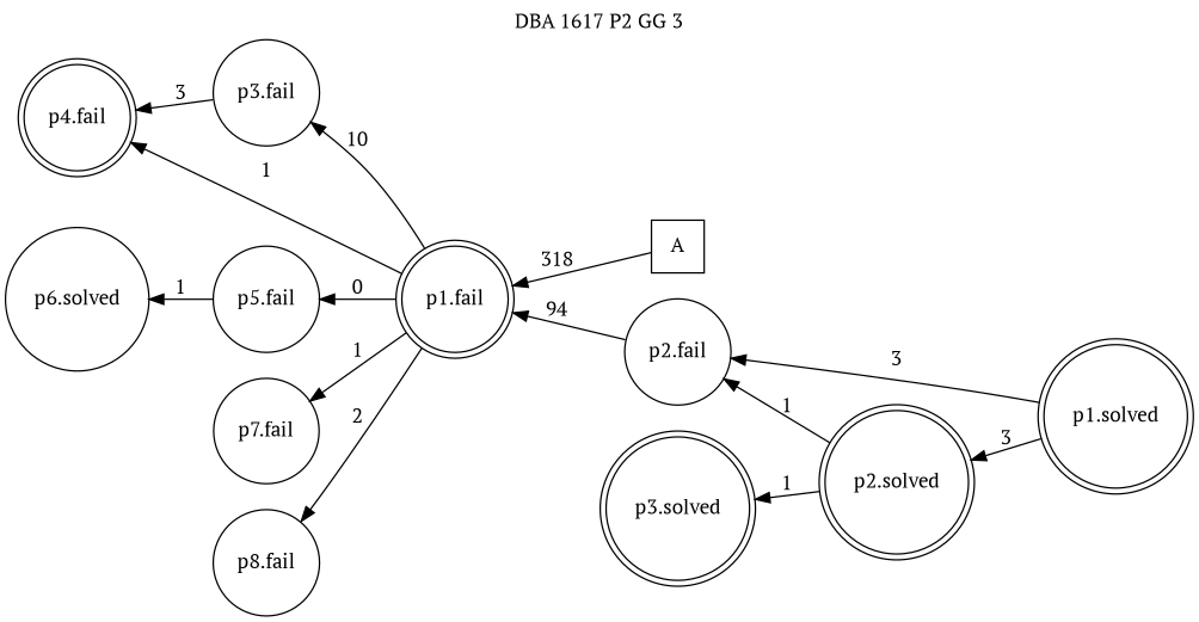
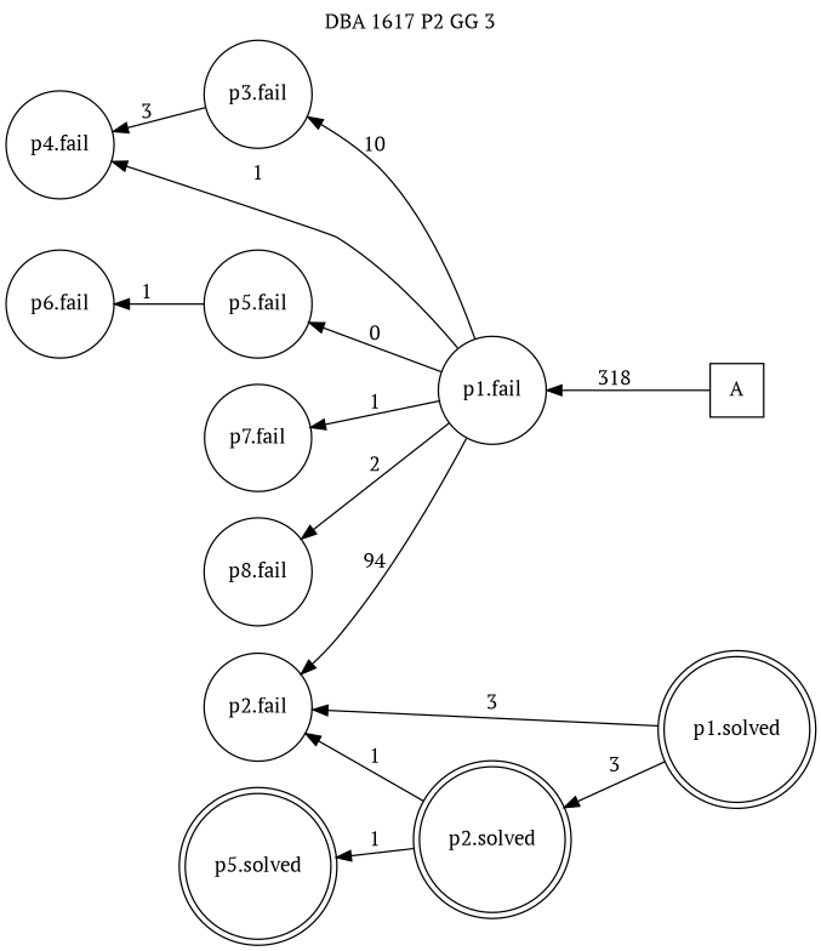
  digraph {
    fontname="PT Serif"
    label=" DBA 1617 P2 GG 3 "
    labelloc=tl
    rankdir=RL
    node [fontname="PT Serif" shape=circle]
    edge [fontname="PT Serif"]
    n1 [label=A shape=square]
-   n2 [label="p1.fail" shape=doublecircle]
+   n2 [label="p1.fail"]
    n3 [label="p3.fail"]
    n4 [label="p2.fail"]
-   n5 [label="p4.fail" shape=doublecircle]
+   n5 [label="p4.fail"]
    n6 [label="p5.fail"]
    n7 [label="p7.fail"]
    n8 [label="p8.fail"]
    n9 [label="p1.solved" shape=doublecircle]
    n10 [label="p2.solved" shape=doublecircle]
-   n11 [label="p6.solved"]
-   n12 [label="p3.solved" shape=doublecircle]
+   n11 [label="p6.fail"]
+   n12 [label="p5.solved" shape=doublecircle]
    n1 -> n2 [label=318]
    n2 -> n3 [label=10]
-   n4 -> n2 [label=94]
+   n2 -> n4 [label=94]
    n2 -> n5 [label=1]
    n2 -> n6 [label=0]
    n2 -> n7 [label=1]
    n2 -> n8 [label=2]
    n3 -> n5 [label=3]
    n6 -> n11 [label=1]
    n9 -> n4 [label=3]
    n9 -> n10 [label=3]
    n10 -> n4 [label=1]
    n10 -> n12 [label=1]
  }
